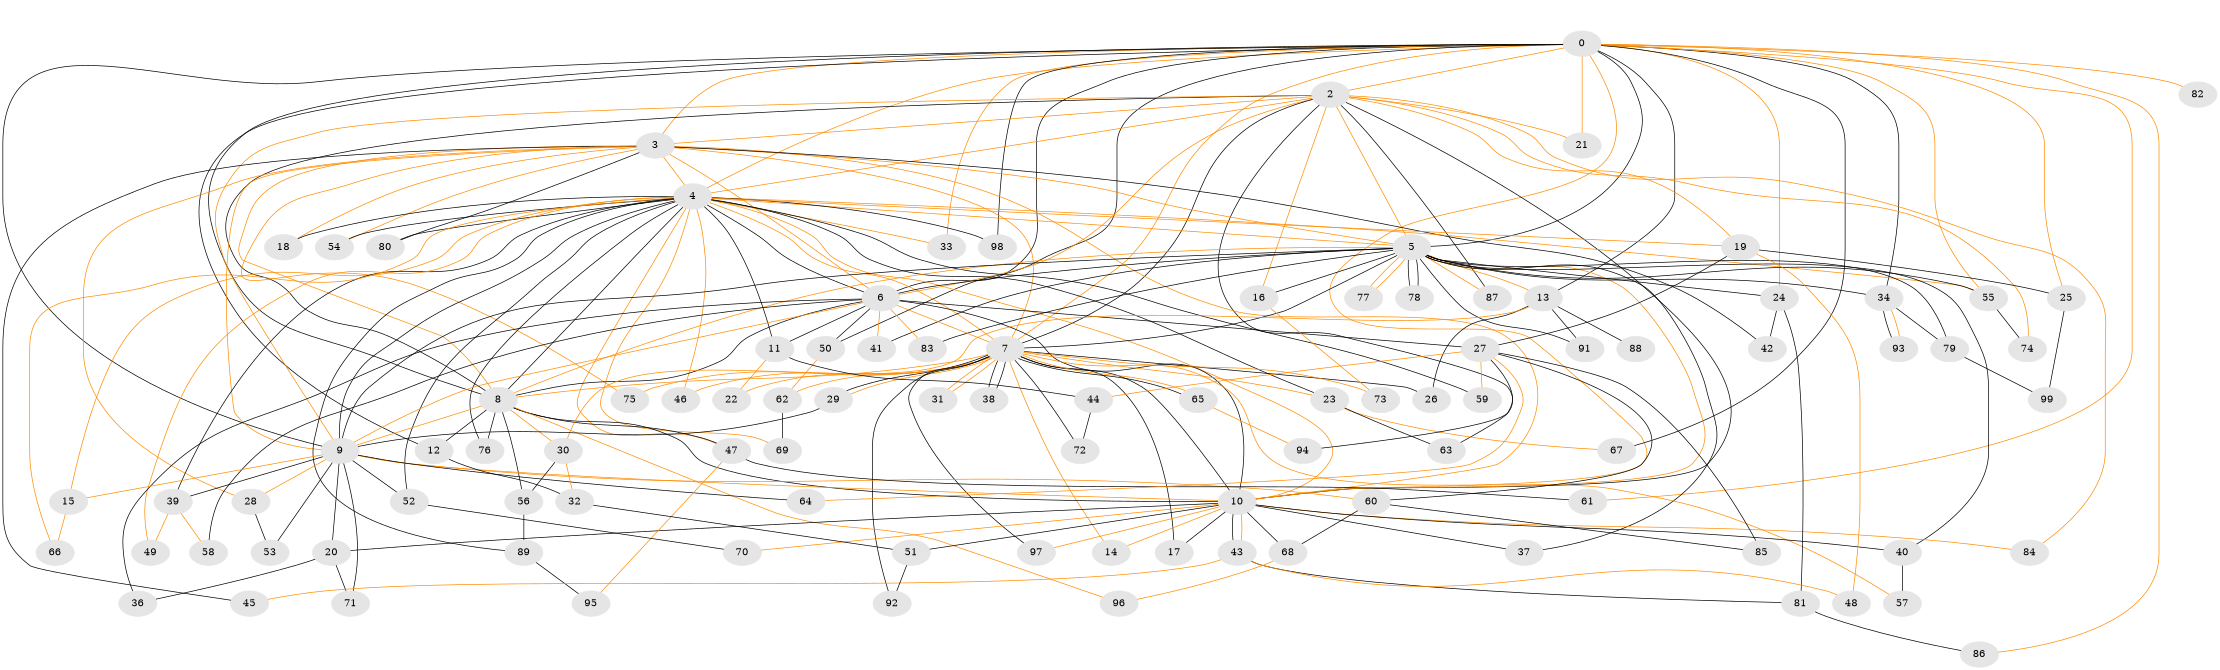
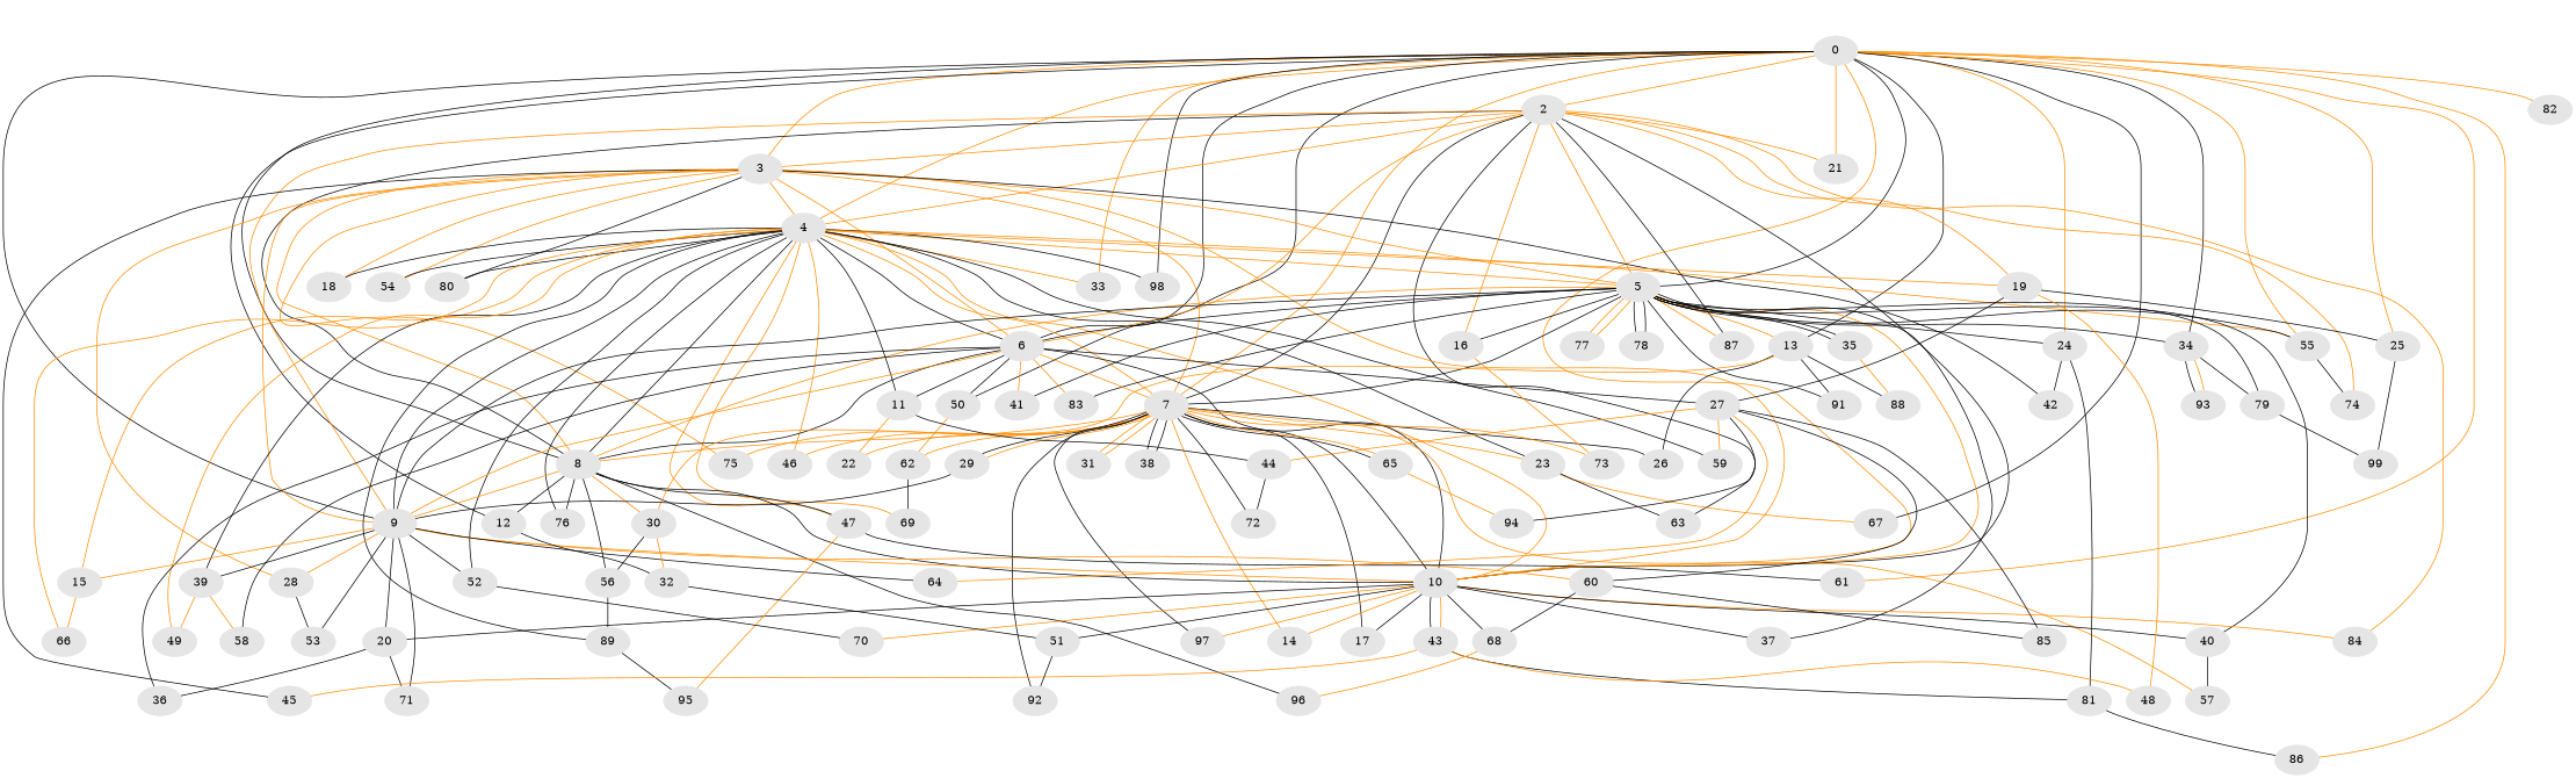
  graph {
    node [color=gray90 style=filled]
    edge [color=black]
    n1 [label=0]
    2
    3
    4
    5
    6
    7
    8
    9
    10
    12
    13
    21
    24
    25
    33
    34
    50
    55
    61
    67
    82
    86
    98
    16
    19
    63
    74
    84
    87
    18
    28
    42
    45
    54
    75
    80
    11
    15
    23
    39
    46
    47
    49
    52
    59
    66
    69
    76
    89
+   35
    37
    40
    41
    77
    78
    79
    83
    91
    27
    36
    58
    14
    17
    22
    26
    29
    31
    38
    57
    62
    65
    72
    73
    92
    97
    30
    56
    96
    20
    53
    60
    64
    71
    43
    51
    68
    70
    32
    88
    81
    n92 [label=99]
    93
    48
    44
    95
    85
    94
    n1 -- 2 [color=darkorange]
    n1 -- 3 [color=darkorange]
    n1 -- 4 [color=darkorange]
    n1 -- 5
    n1 -- 6
    n1 -- 7 [color=darkorange]
    n1 -- 8
    n1 -- 9
    n1 -- 10 [color=darkorange]
    n1 -- 12
    n1 -- 13
    n1 -- 21 [color=darkorange]
    n1 -- 24 [color=darkorange]
    n1 -- 25 [color=darkorange]
    n1 -- 33 [color=darkorange]
    n1 -- 34
    n1 -- 50
    n1 -- 55 [color=darkorange]
    n1 -- 61 [color=darkorange]
    n1 -- 67
    n1 -- 82 [color=darkorange]
    n1 -- 86 [color=darkorange]
    n1 -- 98
    2 -- 3 [color=darkorange]
    2 -- 4 [color=darkorange]
    2 -- 5 [color=darkorange]
    2 -- 6 [color=darkorange]
    2 -- 7
    2 -- 8
    2 -- 9 [color=darkorange]
    2 -- 10
    2 -- 21 [color=darkorange]
    2 -- 16 [color=darkorange]
    2 -- 19 [color=darkorange]
    2 -- 63
    2 -- 74 [color=darkorange]
    2 -- 84 [color=darkorange]
    2 -- 87
    3 -- 4 [color=darkorange]
    3 -- 5 [color=darkorange]
    3 -- 6 [color=darkorange]
    3 -- 7 [color=darkorange]
    3 -- 8 [color=darkorange]
    3 -- 9 [color=darkorange]
    3 -- 10 [color=darkorange]
    3 -- 18 [color=darkorange]
    3 -- 28 [color=darkorange]
    3 -- 42
    3 -- 45
    3 -- 54 [color=darkorange]
    3 -- 75 [color=darkorange]
    3 -- 80
    4 -- 5 [color=darkorange]
    4 -- 6
    4 -- 7 [color=darkorange]
    4 -- 8
    4 -- 9
    4 -- 10 [color=darkorange]
    4 -- 33 [color=darkorange]
    4 -- 55 [color=darkorange]
    4 -- 98
    4 -- 19 [color=darkorange]
    4 -- 18
    4 -- 54
    4 -- 80
    4 -- 11
    4 -- 15 [color=darkorange]
    4 -- 23
    4 -- 39
    4 -- 46 [color=darkorange]
    4 -- 47 [color=darkorange]
    4 -- 49 [color=darkorange]
    4 -- 52
    4 -- 59
    4 -- 66 [color=darkorange]
    4 -- 69 [color=darkorange]
    4 -- 76
    4 -- 89
    5 -- 6
    5 -- 7
    5 -- 8 [color=darkorange]
    5 -- 9
    5 -- 10 [color=darkorange]
    5 -- 13 [color=darkorange]
    5 -- 24
    5 -- 34
    5 -- 55
    5 -- 16
    5 -- 87 [color=darkorange]
+   5 -- 35
+   5 -- 35
    5 -- 37
    5 -- 40
    5 -- 41
    5 -- 77 [color=darkorange]
    5 -- 77 [color=darkorange]
    5 -- 78
    5 -- 78
    5 -- 79
    5 -- 83
    5 -- 91
    6 -- 7 [color=darkorange]
    6 -- 8
    6 -- 9 [color=darkorange]
    6 -- 10
    6 -- 50
    6 -- 11
    6 -- 41 [color=darkorange]
    6 -- 83 [color=darkorange]
    6 -- 27
    6 -- 36
    6 -- 58
    7 -- 8 [color=darkorange]
    7 -- 10
    7 -- 75 [color=darkorange]
    7 -- 23 [color=darkorange]
    7 -- 46 [color=darkorange]
    7 -- 14 [color=darkorange]
    7 -- 17
    7 -- 22 [color=darkorange]
    7 -- 26
    7 -- 29
    7 -- 29 [color=darkorange]
    7 -- 31 [color=darkorange]
    7 -- 31 [color=darkorange]
    7 -- 38
    7 -- 38
    7 -- 57 [color=darkorange]
    7 -- 62 [color=darkorange]
    7 -- 65
    7 -- 65 [color=darkorange]
    7 -- 72
    7 -- 73 [color=darkorange]
    7 -- 92
    7 -- 97
    8 -- 9 [color=darkorange]
    8 -- 10
    8 -- 12
    8 -- 47
    8 -- 76
    8 -- 30 [color=darkorange]
    8 -- 56
-   8 -- 96 [color=darkorange]
+   8 -- 96
    9 -- 10 [color=darkorange]
    9 -- 28 [color=darkorange]
    9 -- 15 [color=darkorange]
    9 -- 39
    9 -- 52
    9 -- 20
    9 -- 53
    9 -- 60 [color=darkorange]
    9 -- 64
    9 -- 71
    10 -- 84 [color=darkorange]
    10 -- 37
    10 -- 40
    10 -- 14 [color=darkorange]
    10 -- 17
    10 -- 97 [color=darkorange]
    10 -- 20
    10 -- 43
    10 -- 43 [color=darkorange]
    10 -- 51
    10 -- 68
    10 -- 70 [color=darkorange]
    12 -- 32
    13 -- 91
    13 -- 26
    13 -- 30 [color=darkorange]
    13 -- 88
    24 -- 42
    24 -- 81
    25 -- n92
    34 -- 79
    34 -- 93
    34 -- 93 [color=darkorange]
    50 -- 62 [color=darkorange]
    55 -- 74
    16 -- 73 [color=darkorange]
    19 -- 25
    19 -- 27
    19 -- 48 [color=darkorange]
    28 -- 53
    11 -- 22 [color=darkorange]
    11 -- 44
    15 -- 66 [color=darkorange]
    23 -- 67 [color=darkorange]
    23 -- 63
    39 -- 49 [color=darkorange]
    39 -- 58 [color=darkorange]
    47 -- 61
    47 -- 95 [color=darkorange]
    52 -- 70
    89 -- 95
+   35 -- 88 [color=darkorange]
    40 -- 57
    79 -- n92
    27 -- 59 [color=darkorange]
    27 -- 60
    27 -- 64 [color=darkorange]
    27 -- 44 [color=darkorange]
    27 -- 85
    27 -- 94
    29 -- 9
    62 -- 69
    65 -- 94 [color=darkorange]
    30 -- 56
    30 -- 32 [color=darkorange]
    56 -- 89
    20 -- 36
    20 -- 71
    60 -- 68
    60 -- 85
    43 -- 45 [color=darkorange]
    43 -- 81
    43 -- 48 [color=darkorange]
    51 -- 92
    68 -- 96 [color=darkorange]
    32 -- 51
    81 -- 86
    44 -- 72
  }
